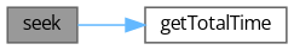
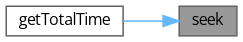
  digraph {
    rankdir=LR
    fontname="Open Sans"
    node [fontname="Open Sans" fontsize=10 shape=box style=filled]
    n1 [color=gray40 fillcolor=grey60 fontcolor=black height=0.2 label=seek width=0.4]
    n2 [color=grey40 fillcolor=white height=0.2 label=getTotalTime width=0.4]
-   n1 -> n2 [color=steelblue1 fontname="Open Sans" fontsize=10 labelfontname=Helvetica labelfontsize=10 style=solid]
+   n2 -> n1 [color=steelblue1 fontname="Open Sans" fontsize=10 labelfontname=Helvetica labelfontsize=10 style=solid]
  }
